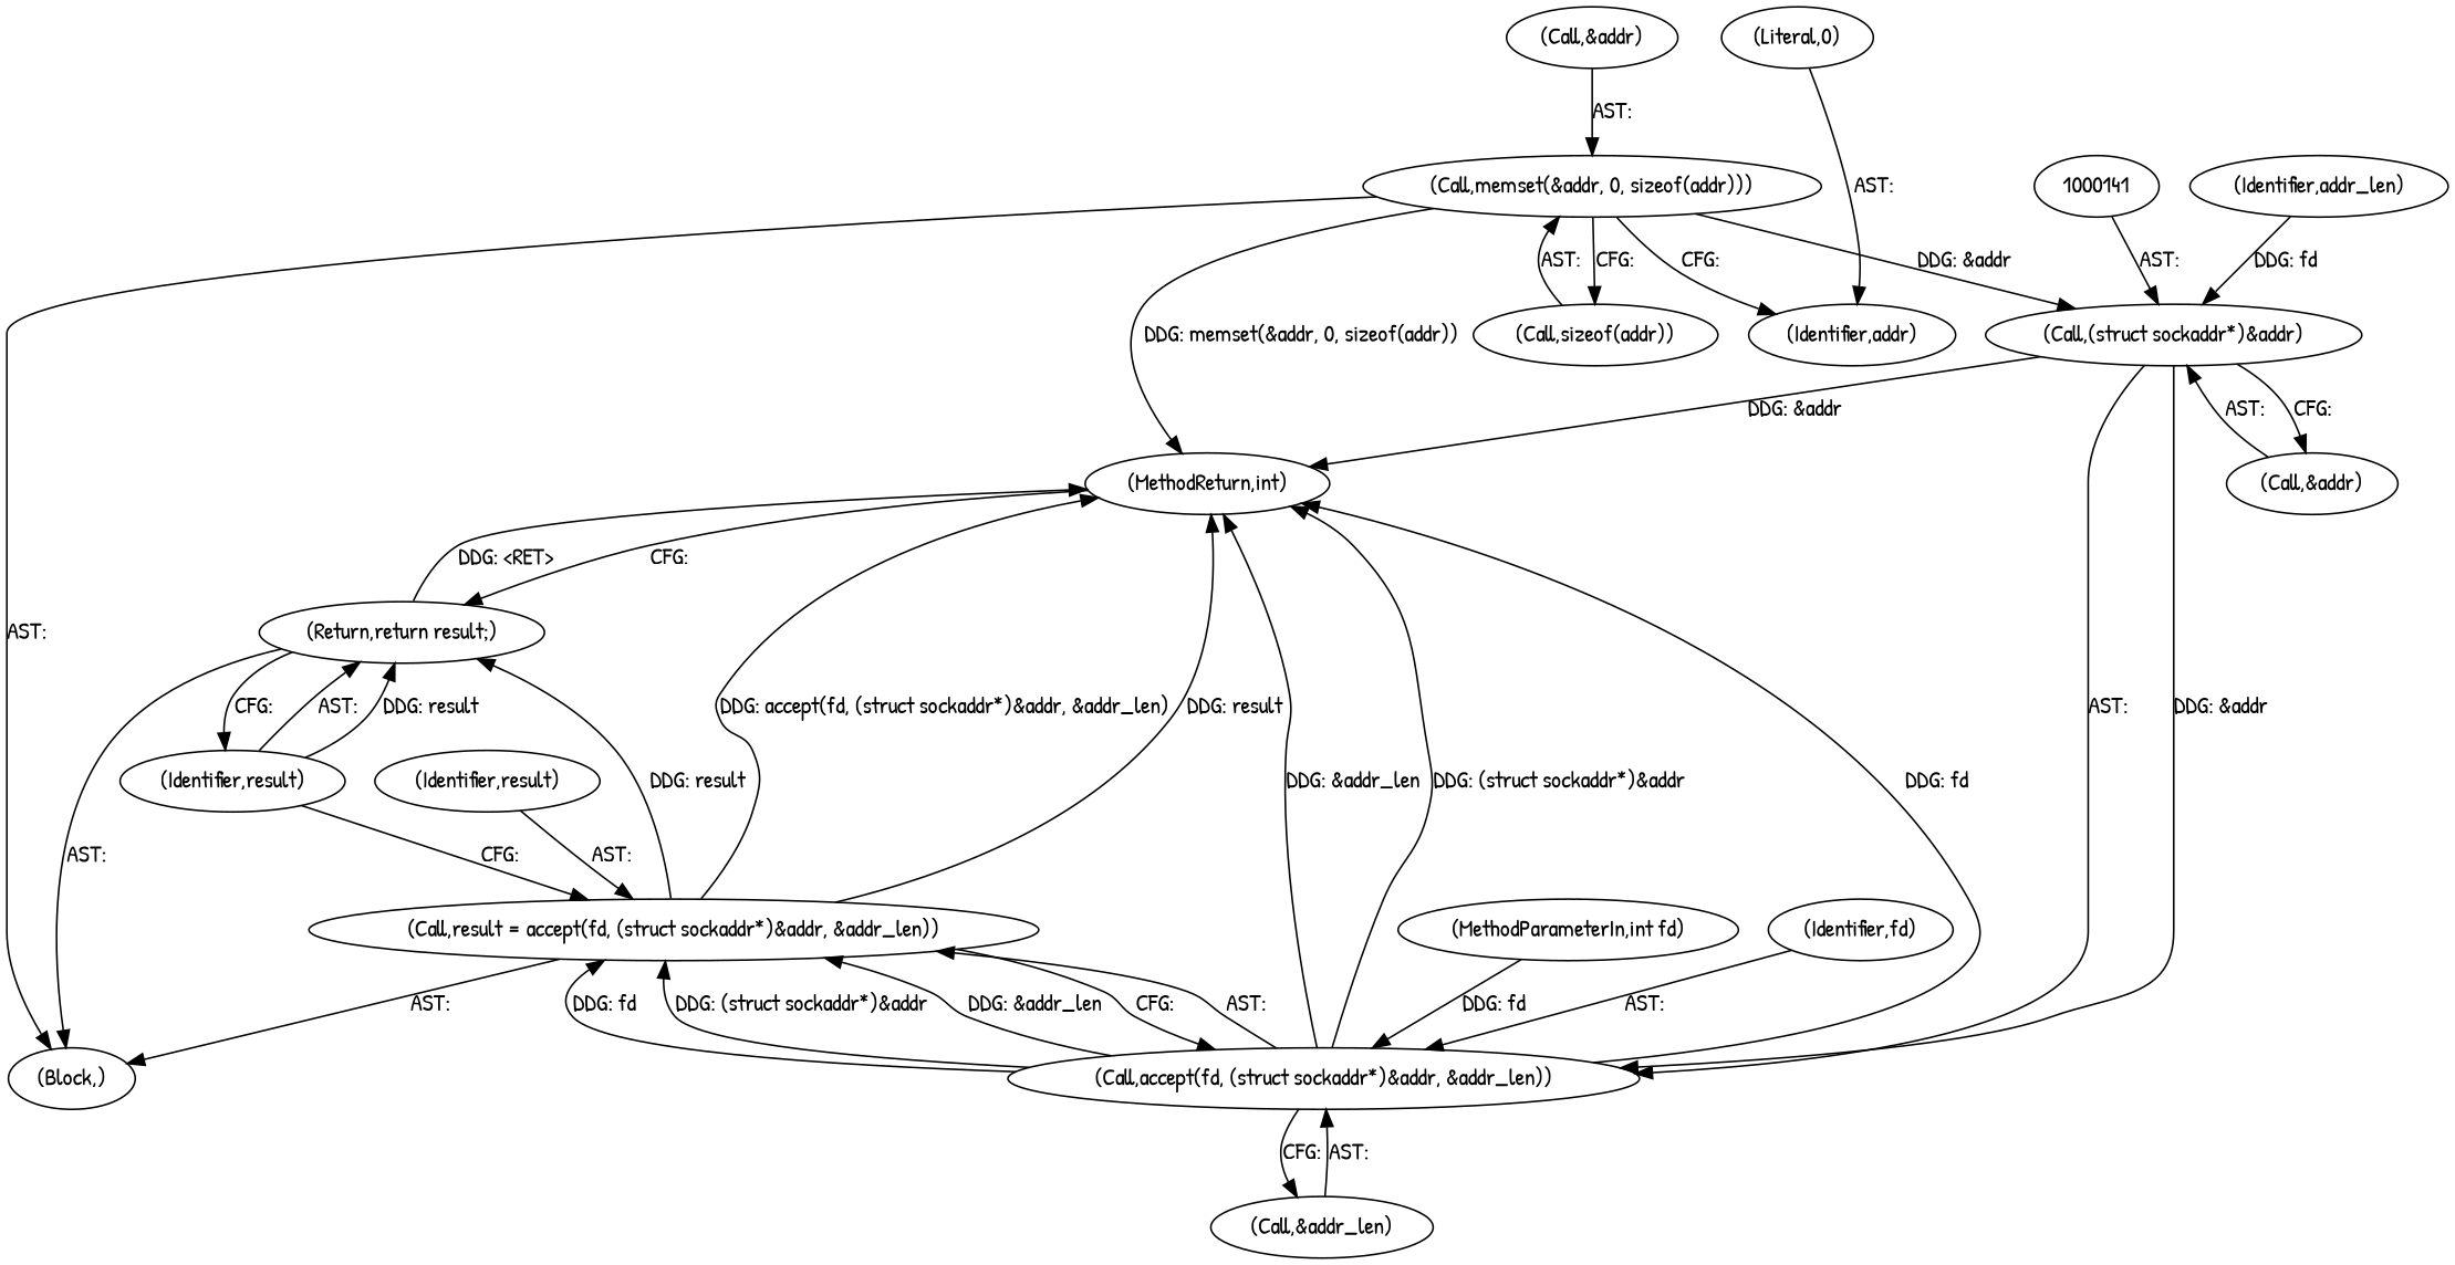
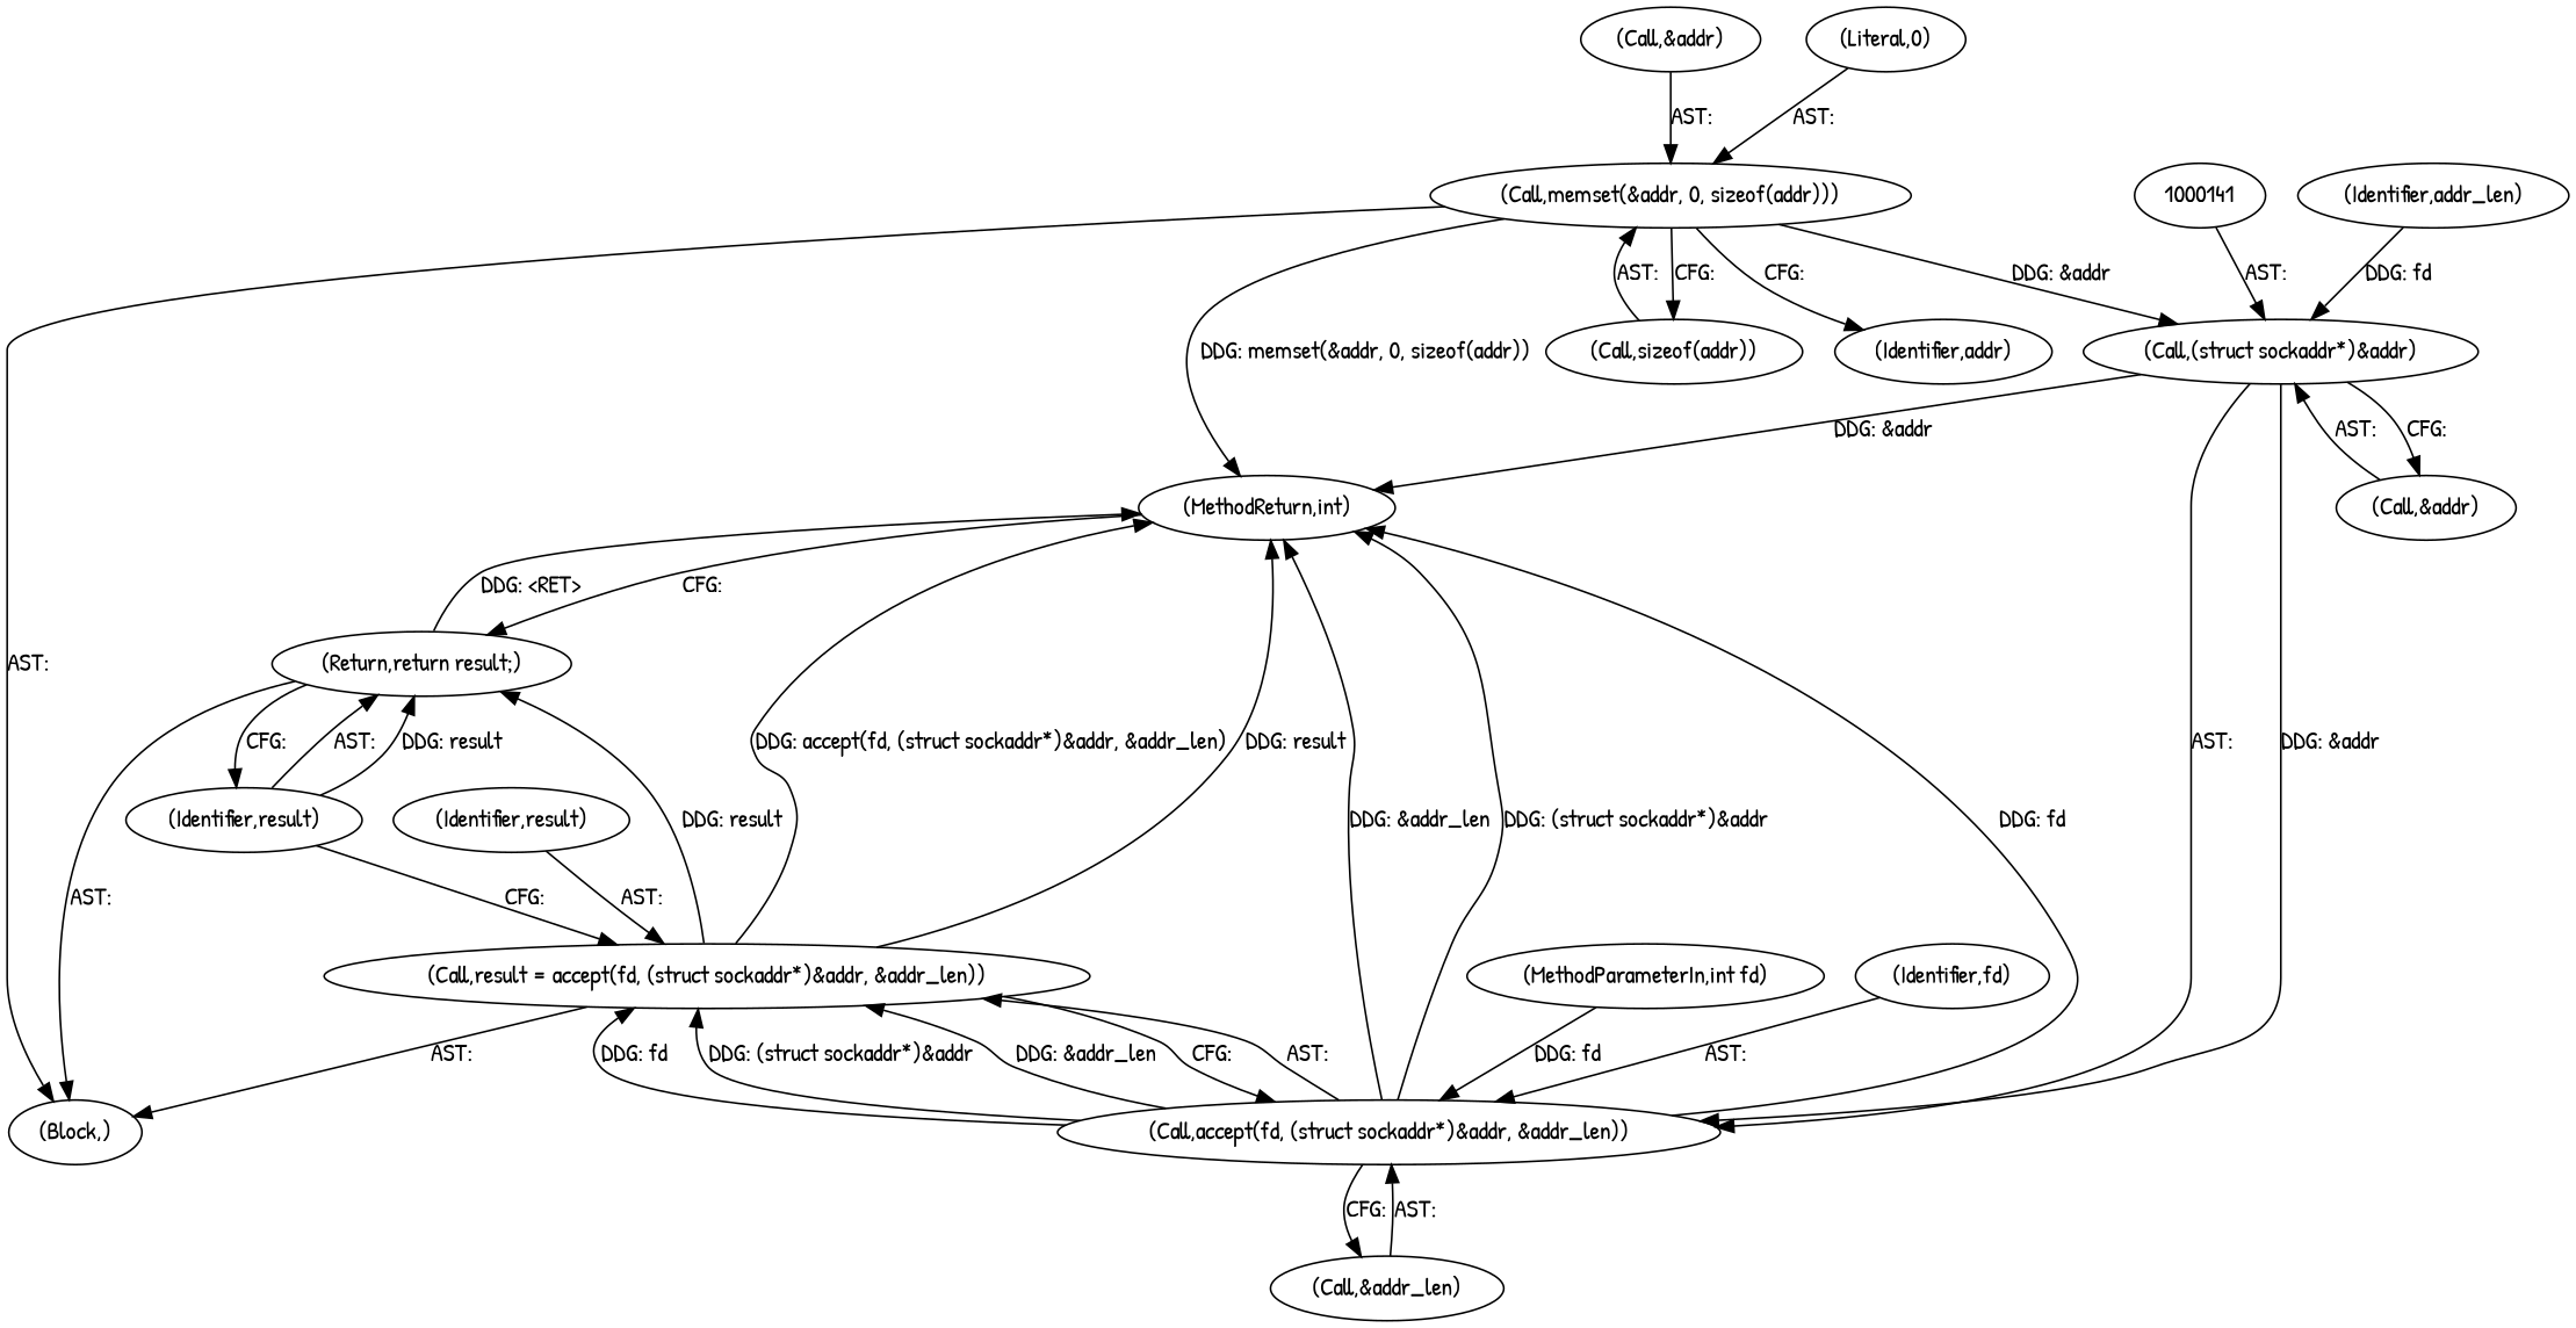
  digraph {
    fontname="Patrick Hand"
    node [fontname="Patrick Hand"]
    edge [fontname="Patrick Hand"]
    n1 [label="(Call,memset(&addr, 0, sizeof(addr)))"]
    n2 [label="(Call,(struct sockaddr*)&addr)"]
    n3 [label="(MethodReturn,int)"]
    n4 [label="(Call,sizeof(addr))"]
    n5 [label="(Block,)"]
    n6 [label="(Identifier,addr)"]
    n7 [label="(Call,accept(fd, (struct sockaddr*)&addr, &addr_len))"]
    n8 [label="(Call,&addr)"]
    n9 [label="(Return,return result;)"]
    n10 [label="(Call,result = accept(fd, (struct sockaddr*)&addr, &addr_len))"]
    n11 [label="(Call,&addr_len)"]
    n12 [label="(Identifier,result)"]
    n13 [label="(MethodParameterIn,int fd)"]
    n14 [label="(Identifier,addr_len)"]
    n15 [label="(Literal,0)"]
    n16 [label="(Call,&addr)"]
    n17 [label="(Identifier,fd)"]
    n18 [label="(Identifier,result)"]
    1000141
    n1 -> n2 [label="DDG: &addr"]
    n1 -> n3 [label="DDG: memset(&addr, 0, sizeof(addr))"]
    n1 -> n4 [label="CFG: "]
    n1 -> n5 [label="AST: "]
    n1 -> n6 [label="CFG: "]
    n2 -> n3 [label="DDG: &addr"]
    n2 -> n7 [label="AST: "]
    n2 -> n7 [label="DDG: &addr"]
    n2 -> n8 [label="CFG: "]
    n3 -> n9 [label="CFG: "]
    n4 -> n1 [label="AST: "]
    n7 -> n3 [label="DDG: (struct sockaddr*)&addr"]
    n7 -> n3 [label="DDG: fd"]
    n7 -> n3 [label="DDG: &addr_len"]
    n7 -> n10 [label="AST: "]
    n7 -> n10 [label="DDG: fd"]
    n7 -> n10 [label="DDG: (struct sockaddr*)&addr"]
    n7 -> n10 [label="DDG: &addr_len"]
    n7 -> n11 [label="CFG: "]
    n8 -> n2 [label="AST: "]
    n9 -> n3 [label="DDG: <RET>"]
    n9 -> n5 [label="AST: "]
    n9 -> n12 [label="CFG: "]
    n10 -> n3 [label="DDG: accept(fd, (struct sockaddr*)&addr, &addr_len)"]
    n10 -> n3 [label="DDG: result"]
    n10 -> n5 [label="AST: "]
    n10 -> n7 [label="CFG: "]
    n10 -> n9 [label="DDG: result"]
    n11 -> n7 [label="AST: "]
    n12 -> n9 [label="AST: "]
    n12 -> n9 [label="DDG: result"]
    n12 -> n10 [label="CFG: "]
    n13 -> n7 [label="DDG: fd"]
    n14 -> n2 [label="DDG: fd"]
-   n15 -> n6 [label="AST: "]
+   n15 -> n1 [label="AST: "]
    n16 -> n1 [label="AST: "]
    n17 -> n7 [label="AST: "]
    n18 -> n10 [label="AST: "]
    1000141 -> n2 [label="AST: "]
  }
